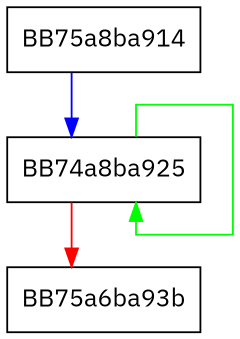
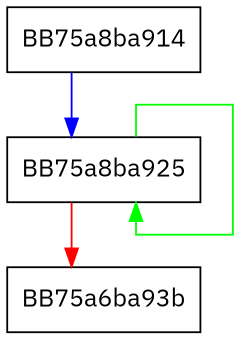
  digraph {
    fontname="IBM Plex Sans"
    splines=ortho
    node [fontname="IBM Plex Sans" shape=box]
    edge [fontname="IBM Plex Sans"]
    BB75a8ba914
-   BB75a8ba925 [label=BB74a8ba925]
+   BB75a8ba925
    n3 [label=BB75a6ba93b]
    BB75a8ba914 -> BB75a8ba925 [color=blue]
    BB75a8ba925 -> BB75a8ba925 [color=green]
    BB75a8ba925 -> n3 [color=red]
  }
